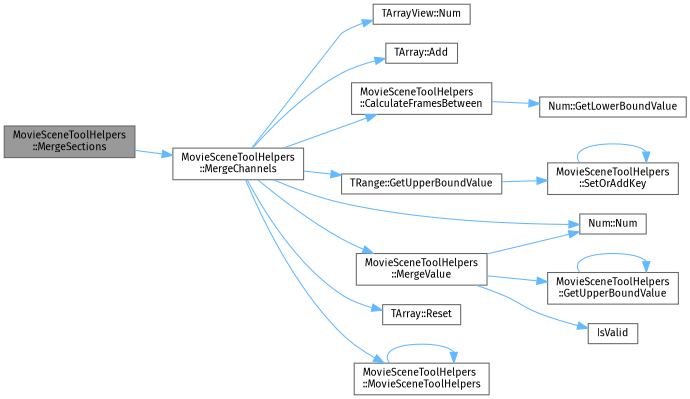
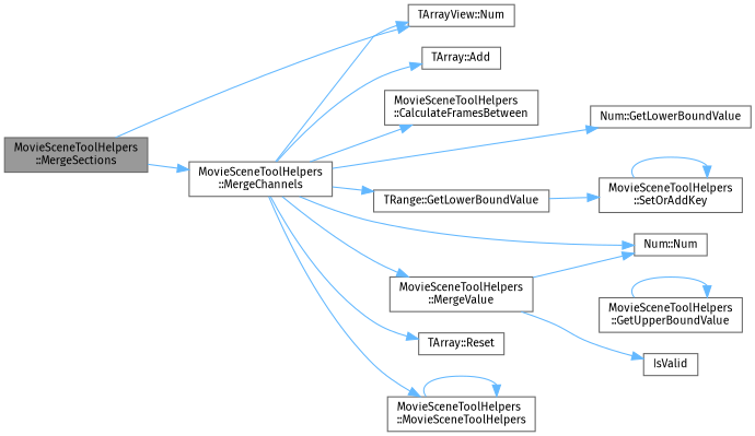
  digraph {
    fontname="Fira Sans"
    rankdir=LR
    node [color=grey40 fillcolor=white fontname="Fira Sans" fontsize=10 shape=box style=filled]
    edge [color=steelblue1 fontname="Fira Sans" fontsize=10 labelfontname=Helvetica labelfontsize=10 style=solid]
    n1 [color=gray40 fillcolor=grey60 fontcolor=black height=0.2 label="MovieSceneToolHelpers\l::MergeSections" width=0.4]
    n2 [height=0.2 label="MovieSceneToolHelpers\l::MergeChannels" width=0.4]
    n3 [height=0.2 label="TArrayView::Num" width=0.4]
    n4 [height=0.2 label="TArray::Add" width=0.4]
    n5 [height=0.2 label="MovieSceneToolHelpers\l::CalculateFramesBetween" width=0.4]
    n6 [height=0.2 label="Num::GetLowerBoundValue" width=0.4]
-   n7 [height=0.2 label="TRange::GetUpperBoundValue" width=0.4]
+   n7 [height=0.2 label="TRange::GetLowerBoundValue" width=0.4]
    n8 [height=0.2 label="MovieSceneToolHelpers\l::MergeValue" width=0.4]
    n9 [height=0.2 label="Num::Num" width=0.4]
    n10 [height=0.2 label="TArray::Reset" width=0.4]
    n11 [height=0.2 label="MovieSceneToolHelpers\l::MovieSceneToolHelpers" width=0.4]
    n12 [height=0.2 label="MovieSceneToolHelpers\l::SetOrAddKey" width=0.4]
    n13 [height=0.2 label="MovieSceneToolHelpers\l::GetUpperBoundValue" width=0.4]
    n14 [height=0.2 label=IsValid width=0.4]
    n1 -> n2
+   n1 -> n3
    n2 -> n3
    n2 -> n4
    n2 -> n5
-   n5 -> n6
+   n2 -> n6
    n2 -> n7
    n2 -> n8
    n2 -> n9
    n2 -> n10
    n2 -> n11
    n7 -> n12
    n8 -> n9
-   n8 -> n13
    n8 -> n14
    n11 -> n11
    n12 -> n12
    n13 -> n13
  }
